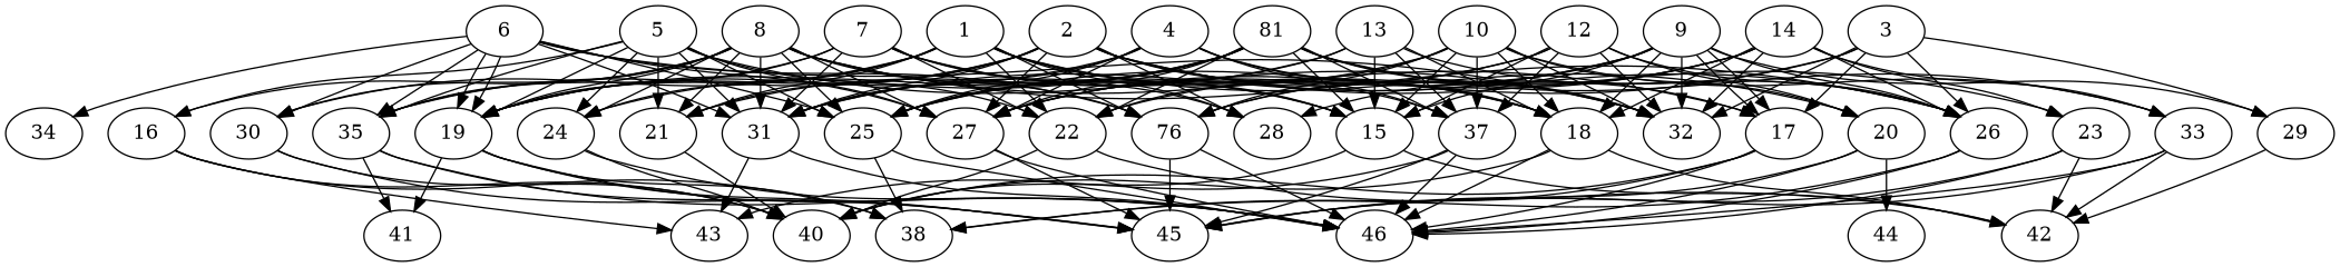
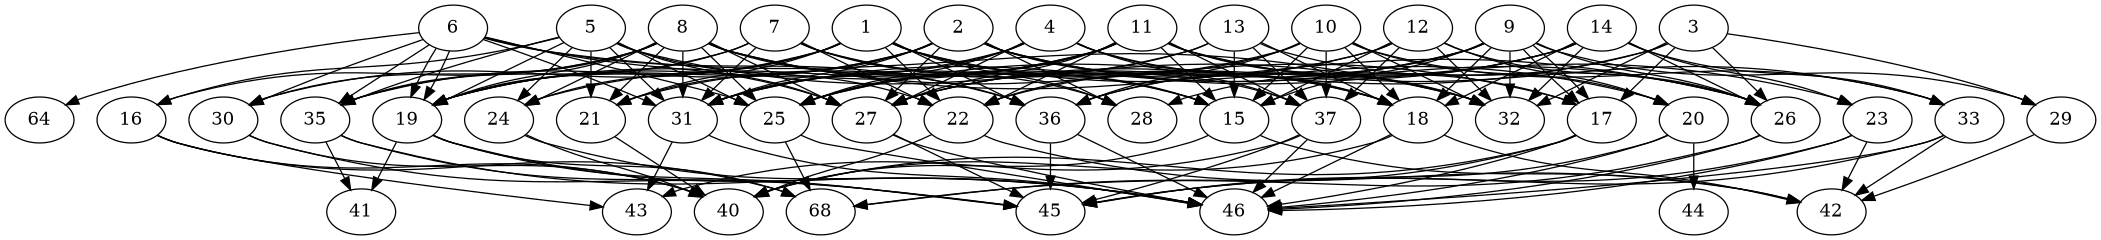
  digraph {
    node [alpha=0.15]
    1 [expect_size=549133171726747840]
    15 [alpha=0.05 expect_size=1229316161959193]
    18 [expect_size=4505973086831479]
    19 [alpha=0.11 expect_size=1161858820618886656]
    20 [alpha=0.05 expect_size=2923669546099018]
    21 [alpha=0.06 expect_size=19086555061635324]
    22 [alpha=0.02 expect_size=261993793125172]
    24 [expect_size=518089061336472354816]
    28 [alpha=0.19 expect_size=5883693630552628]
    30 [alpha=0.01 expect_size=2413336461367983616]
-   36 [alpha=0.10 expect_size=214044127602409472000 label=76]
+   36 [alpha=0.10 expect_size=214044127602409472000]
    40 [alpha=0.18 expect_size=328515346831787]
    42 [alpha=0.17 expect_size=370622572290285502464]
    46 [alpha=0.09 expect_size=920772469038514176]
-   38 [alpha=0.14 expect_size=1868238336492366848]
+   38 [alpha=0.14 expect_size=1868238336492366848 label=68]
    41 [alpha=0.19 expect_size=400212710992675712]
    45 [alpha=0.20 expect_size=55069907584868272]
    44 [alpha=0.08 expect_size=20223570871206144]
    2 [alpha=0.05 expect_size=14170841555972356]
    23 [alpha=0.16 expect_size=23430423982522304]
    26 [expect_size=6669381176081252352]
    27 [alpha=0.11 expect_size=1395027122366823]
    31 [alpha=0.10 expect_size=40898315120853680]
    35 [expect_size=137789631579029504000]
    37 [alpha=0.09 expect_size=22647835430992492]
    43 [alpha=0.01 expect_size=27261882060162592]
    3 [alpha=0.03 expect_size=54385061657913464]
    17 [alpha=0.19 expect_size=77511730873080368]
    25 [alpha=0.18 expect_size=483041043888882560]
    29 [alpha=0.02 expect_size=36832332130607928]
    32 [alpha=0.11 expect_size=43023705874567112]
    4 [alpha=0.16 expect_size=71698671881454936]
    5 [alpha=0.03 expect_size=9542442500565498]
    16 [alpha=0.01 expect_size=913775845895747456]
    6 [alpha=0.03 expect_size=10265426460081880]
-   34 [alpha=0.13 expect_size=314469971430060589056]
+   34 [alpha=0.13 expect_size=314469971430060589056 label=64]
    7 [alpha=0.04 expect_size=488322507453736419328]
    8 [alpha=0.14 expect_size=2833604866884407]
    9 [alpha=0.06 expect_size=141199788511294652416]
    10 [alpha=0.16 expect_size=39576063476496960]
    33 [alpha=0.19 expect_size=2739237254151718912]
-   11 [alpha=0.16 expect_size=887287722918180992 label=81]
+   11 [alpha=0.16 expect_size=887287722918180992]
    12 [alpha=0.10 expect_size=41760536698879984]
    13 [alpha=0.09 expect_size=28910947378603732]
    14 [alpha=0.06 expect_size=774372233960312448]
    1 -> 15
    1 -> 18
    1 -> 19
    1 -> 20
    1 -> 21
    1 -> 22
    1 -> 24
    1 -> 28
    1 -> 30
    1 -> 36
    15 -> 40
    15 -> 42
    18 -> 40
    18 -> 42
    18 -> 46
    19 -> 46
    19 -> 38
    19 -> 41
    19 -> 45
    20 -> 46
    20 -> 45
    20 -> 44
    21 -> 40
    22 -> 40
    22 -> 42
    24 -> 40
    24 -> 46
    30 -> 40
    30 -> 45
    36 -> 46
    36 -> 45
    2 -> 18
    2 -> 19
    2 -> 21
    2 -> 28
    2 -> 23
    2 -> 26
    2 -> 27
    2 -> 31
    2 -> 35
    2 -> 37
    23 -> 42
    23 -> 46
    23 -> 45
    26 -> 46
    26 -> 38
    27 -> 46
    27 -> 45
    31 -> 46
    31 -> 43
    35 -> 46
    35 -> 41
    35 -> 45
    37 -> 46
    37 -> 45
    37 -> 43
    3 -> 28
    3 -> 26
    3 -> 17
    3 -> 25
    3 -> 29
    3 -> 32
    17 -> 40
    17 -> 46
    17 -> 38
    25 -> 46
    25 -> 38
    29 -> 42
    4 -> 18
    4 -> 19
    4 -> 27
    4 -> 31
    4 -> 37
    4 -> 25
    4 -> 32
    5 -> 19
    5 -> 21
    5 -> 22
    5 -> 24
    5 -> 27
    5 -> 31
    5 -> 35
    5 -> 25
    5 -> 32
    5 -> 16
    16 -> 40
    16 -> 38
    16 -> 43
    6 -> 19
    6 -> 19
    6 -> 30
    6 -> 36
    6 -> 27
    6 -> 31
    6 -> 35
    6 -> 25
    6 -> 32
    6 -> 34
    7 -> 15
    7 -> 18
    7 -> 19
    7 -> 22
    7 -> 28
    7 -> 31
    7 -> 35
    8 -> 15
    8 -> 19
    8 -> 21
    8 -> 24
    8 -> 30
    8 -> 36
    8 -> 26
    8 -> 27
    8 -> 31
    8 -> 35
    8 -> 17
    8 -> 25
    8 -> 16
    9 -> 15
    9 -> 18
    9 -> 36
    9 -> 26
    9 -> 27
    9 -> 31
    9 -> 17
    9 -> 17
    9 -> 29
    9 -> 32
    10 -> 15
    10 -> 18
    10 -> 20
    10 -> 22
    10 -> 36
    10 -> 31
    10 -> 37
    10 -> 32
    10 -> 33
    33 -> 42
    33 -> 46
    33 -> 45
    11 -> 15
    11 -> 19
    11 -> 22
    11 -> 24
    11 -> 27
    11 -> 31
    11 -> 37
    11 -> 17
    11 -> 25
    11 -> 32
    11 -> 33
    12 -> 15
    12 -> 20
    12 -> 26
    12 -> 27
    12 -> 37
    12 -> 25
    12 -> 32
    13 -> 15
    13 -> 18
    13 -> 21
    13 -> 26
    13 -> 37
    13 -> 25
    14 -> 18
    14 -> 22
    14 -> 36
    14 -> 23
    14 -> 26
    14 -> 27
    14 -> 32
    14 -> 33
  }
